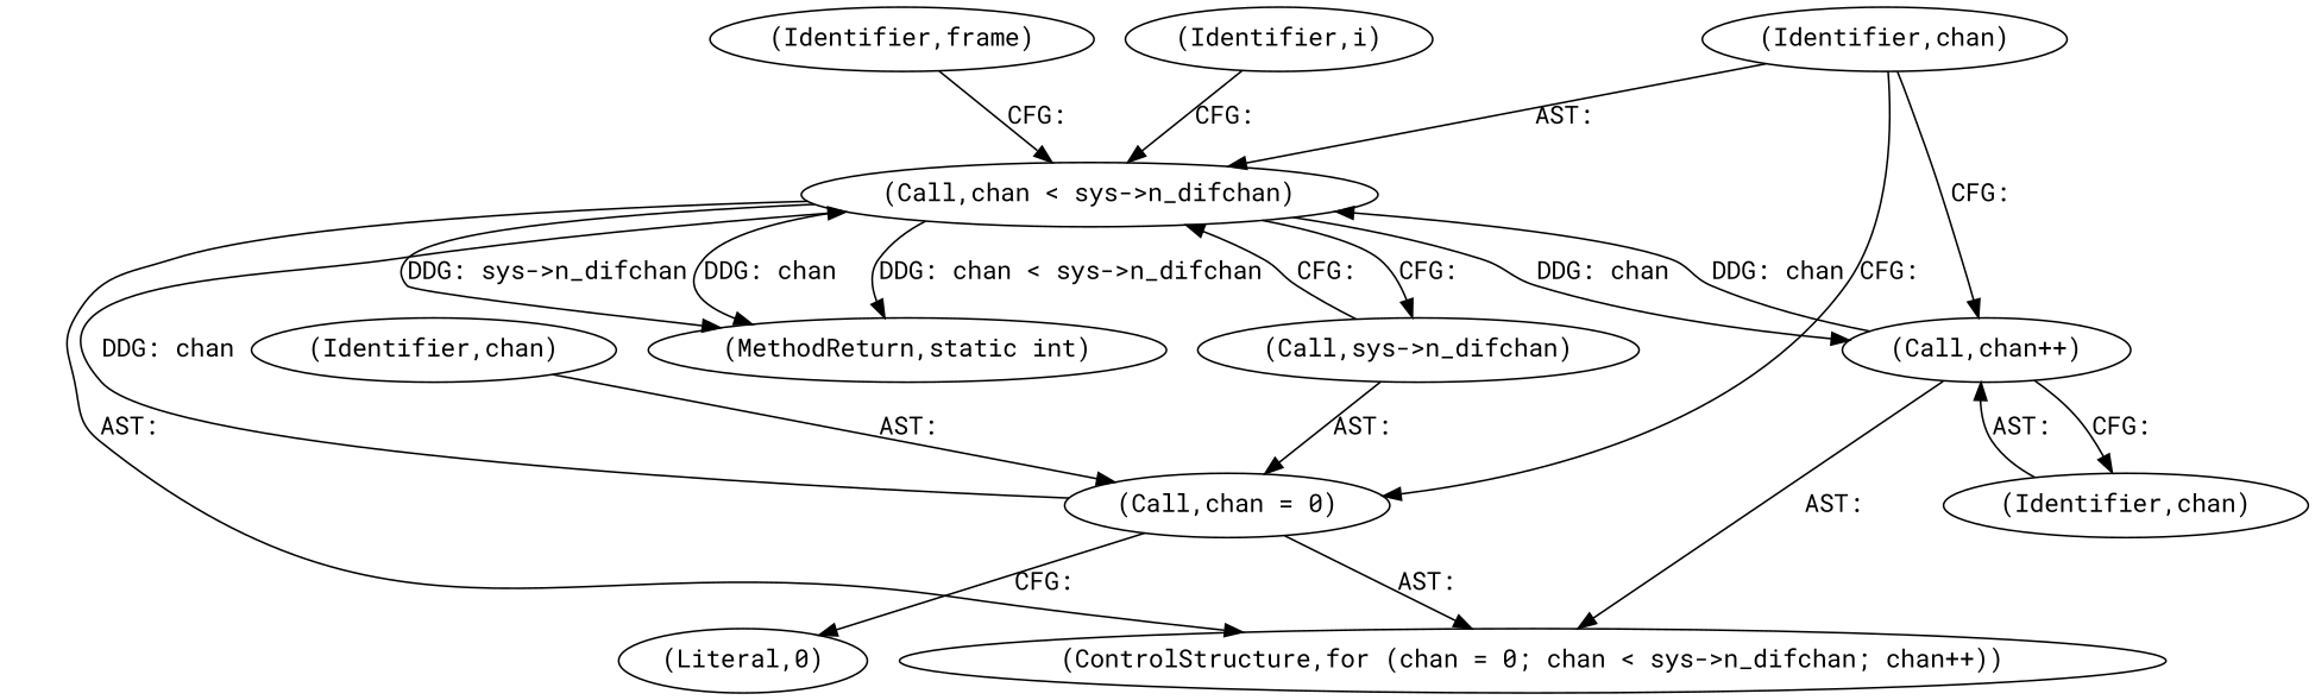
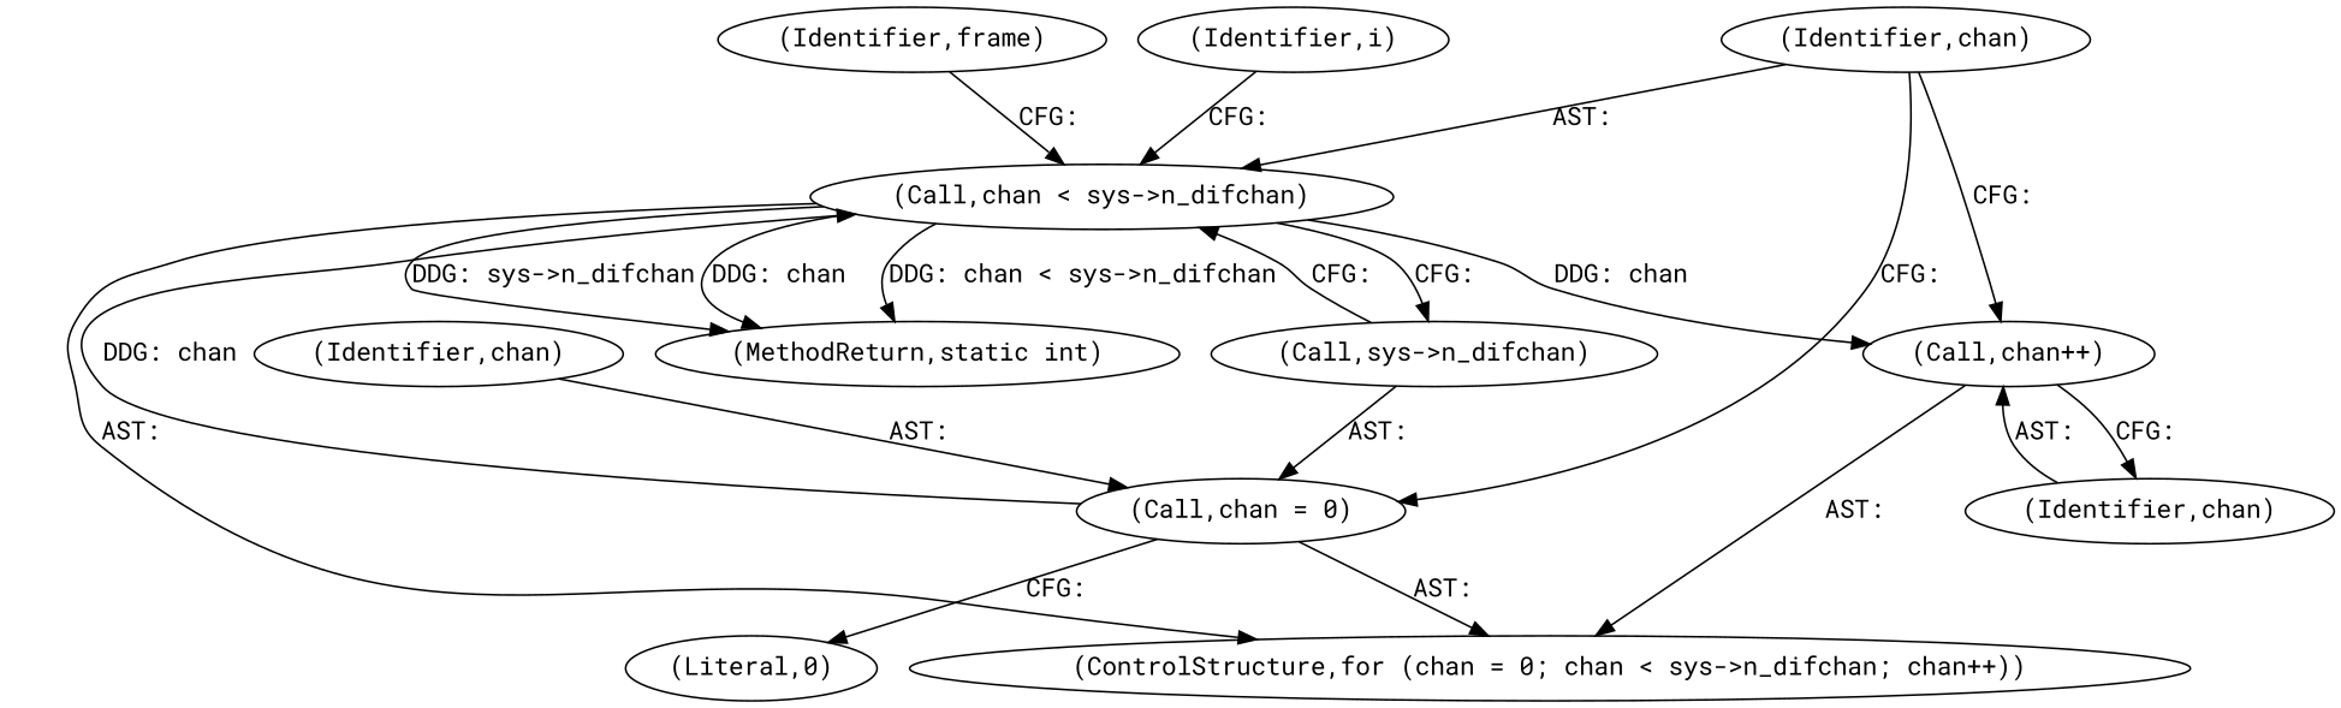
  digraph {
    fontname="Roboto Mono"
    node [fontname="Roboto Mono"]
    edge [fontname="Roboto Mono"]
    n1 [label="(Call,chan < sys->n_difchan)"]
    n2 [label="(Call,chan++)"]
    n3 [label="(MethodReturn,static int)"]
    n4 [label="(Call,sys->n_difchan)"]
    n5 [label="(ControlStructure,for (chan = 0; chan < sys->n_difchan; chan++))"]
    n6 [label="(Identifier,chan)"]
    n7 [label="(Call,chan = 0)"]
    n8 [label="(Literal,0)"]
    n9 [label="(Identifier,chan)"]
    n10 [label="(Identifier,chan)"]
    n11 [label="(Identifier,i)"]
    n12 [label="(Identifier,frame)"]
    n1 -> n2 [label="DDG: chan"]
    n1 -> n3 [label="DDG: chan"]
    n1 -> n3 [label="DDG: chan < sys->n_difchan"]
    n1 -> n3 [label="DDG: sys->n_difchan"]
    n1 -> n4 [label="CFG: "]
    n1 -> n5 [label="AST: "]
-   n2 -> n1 [label="DDG: chan"]
    n2 -> n5 [label="AST: "]
    n2 -> n6 [label="CFG: "]
    n4 -> n1 [label="CFG: "]
    n4 -> n7 [label="AST: "]
    n6 -> n2 [label="AST: "]
    n7 -> n1 [label="DDG: chan"]
    n7 -> n5 [label="AST: "]
    n7 -> n8 [label="CFG: "]
    n9 -> n7 [label="AST: "]
    n10 -> n1 [label="AST: "]
    n10 -> n2 [label="CFG: "]
    n10 -> n7 [label="CFG: "]
    n11 -> n1 [label="CFG: "]
    n12 -> n1 [label="CFG: "]
  }
